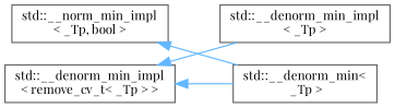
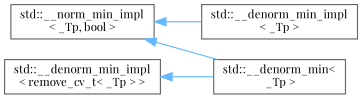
  digraph {
    fontname="Playfair Display"
    rankdir=LR
    node [color=grey40 fillcolor=white fontname="Playfair Display" fontsize=10 shape=box style=filled]
    edge [color=steelblue1 dir=back fontname="Playfair Display" fontsize=10 labelfontname=Helvetica labelfontsize=10 style=solid]
    n1 [height=0.2 label="std::__norm_min_impl\l\< _Tp, bool \>" width=0.4]
    n2 [height=0.2 label="std::__denorm_min_impl\l\< _Tp \>" width=0.4]
    n3 [height=0.2 label="std::__denorm_min\<\l _Tp \>" width=0.4]
    n4 [height=0.2 label="std::__denorm_min_impl\l\< remove_cv_t\< _Tp \> \>" width=0.4]
-   n4 -> n2
+   n1 -> n2
    n1 -> n3
    n4 -> n3
  }
